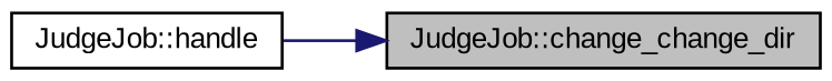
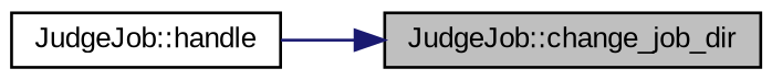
  digraph {
    rankdir=RL
    fontname="Liberation Sans"
    node [color=black fontname="Liberation Sans" fontsize=10 shape=record style=filled]
-   n1 [fillcolor=grey75 fontcolor=black height=0.2 label="JudgeJob::change_change_dir" width=0.4]
+   n1 [fillcolor=grey75 fontcolor=black height=0.2 label="JudgeJob::change_job_dir" width=0.4]
    n2 [fillcolor=white height=0.2 label="JudgeJob::handle" width=0.4]
    n1 -> n2 [color=midnightblue dir=back fontname="Liberation Sans" fontsize=10 labelfontname=Helvetica labelfontsize=10 style=solid]
  }
